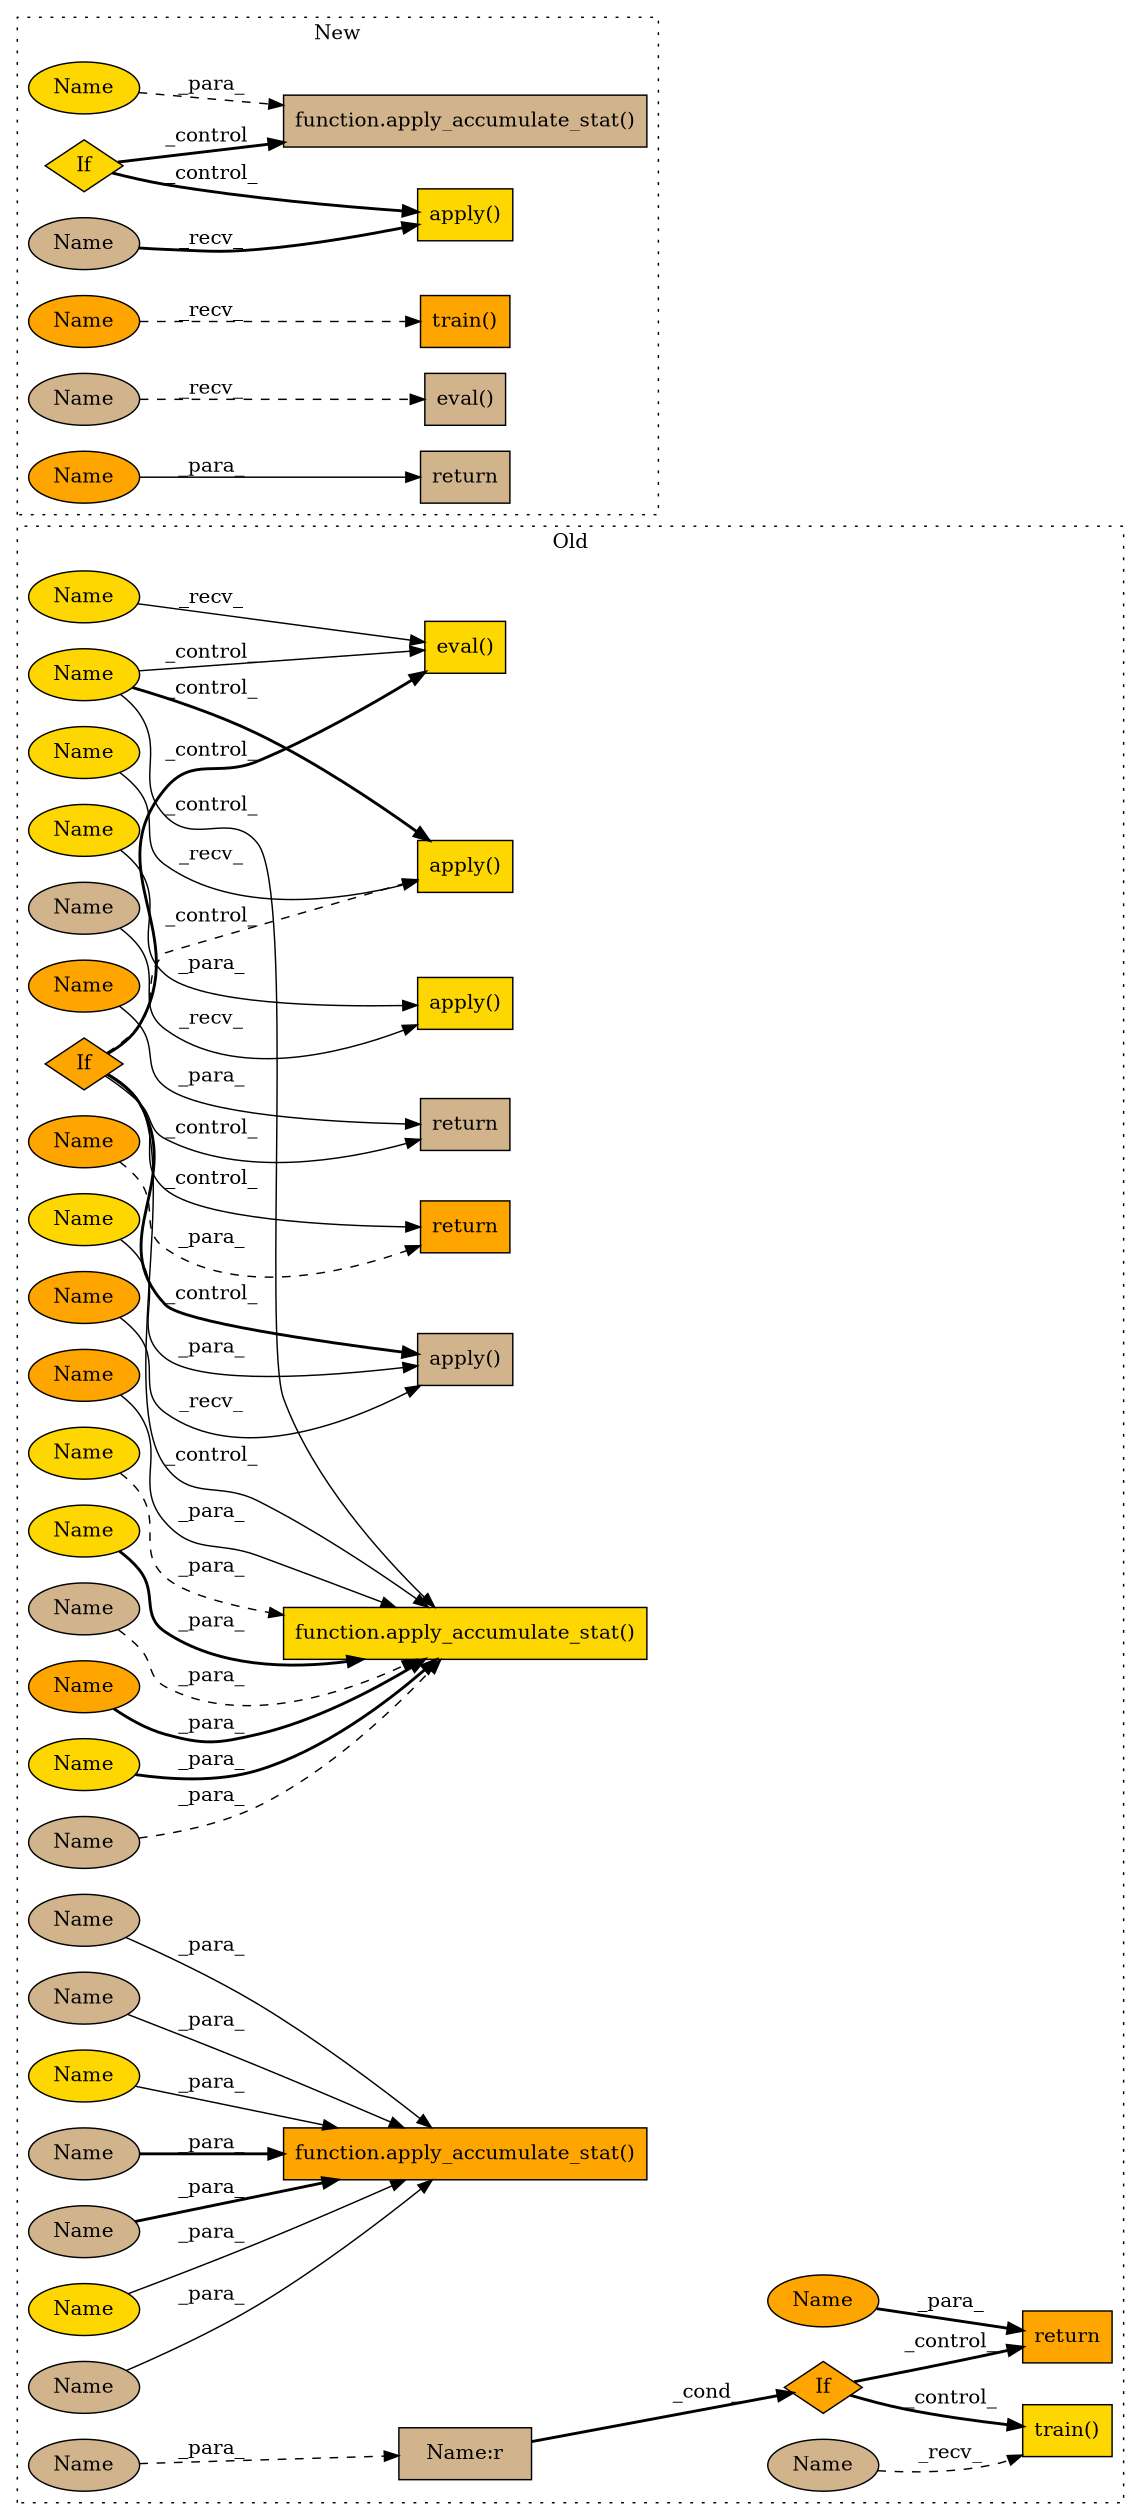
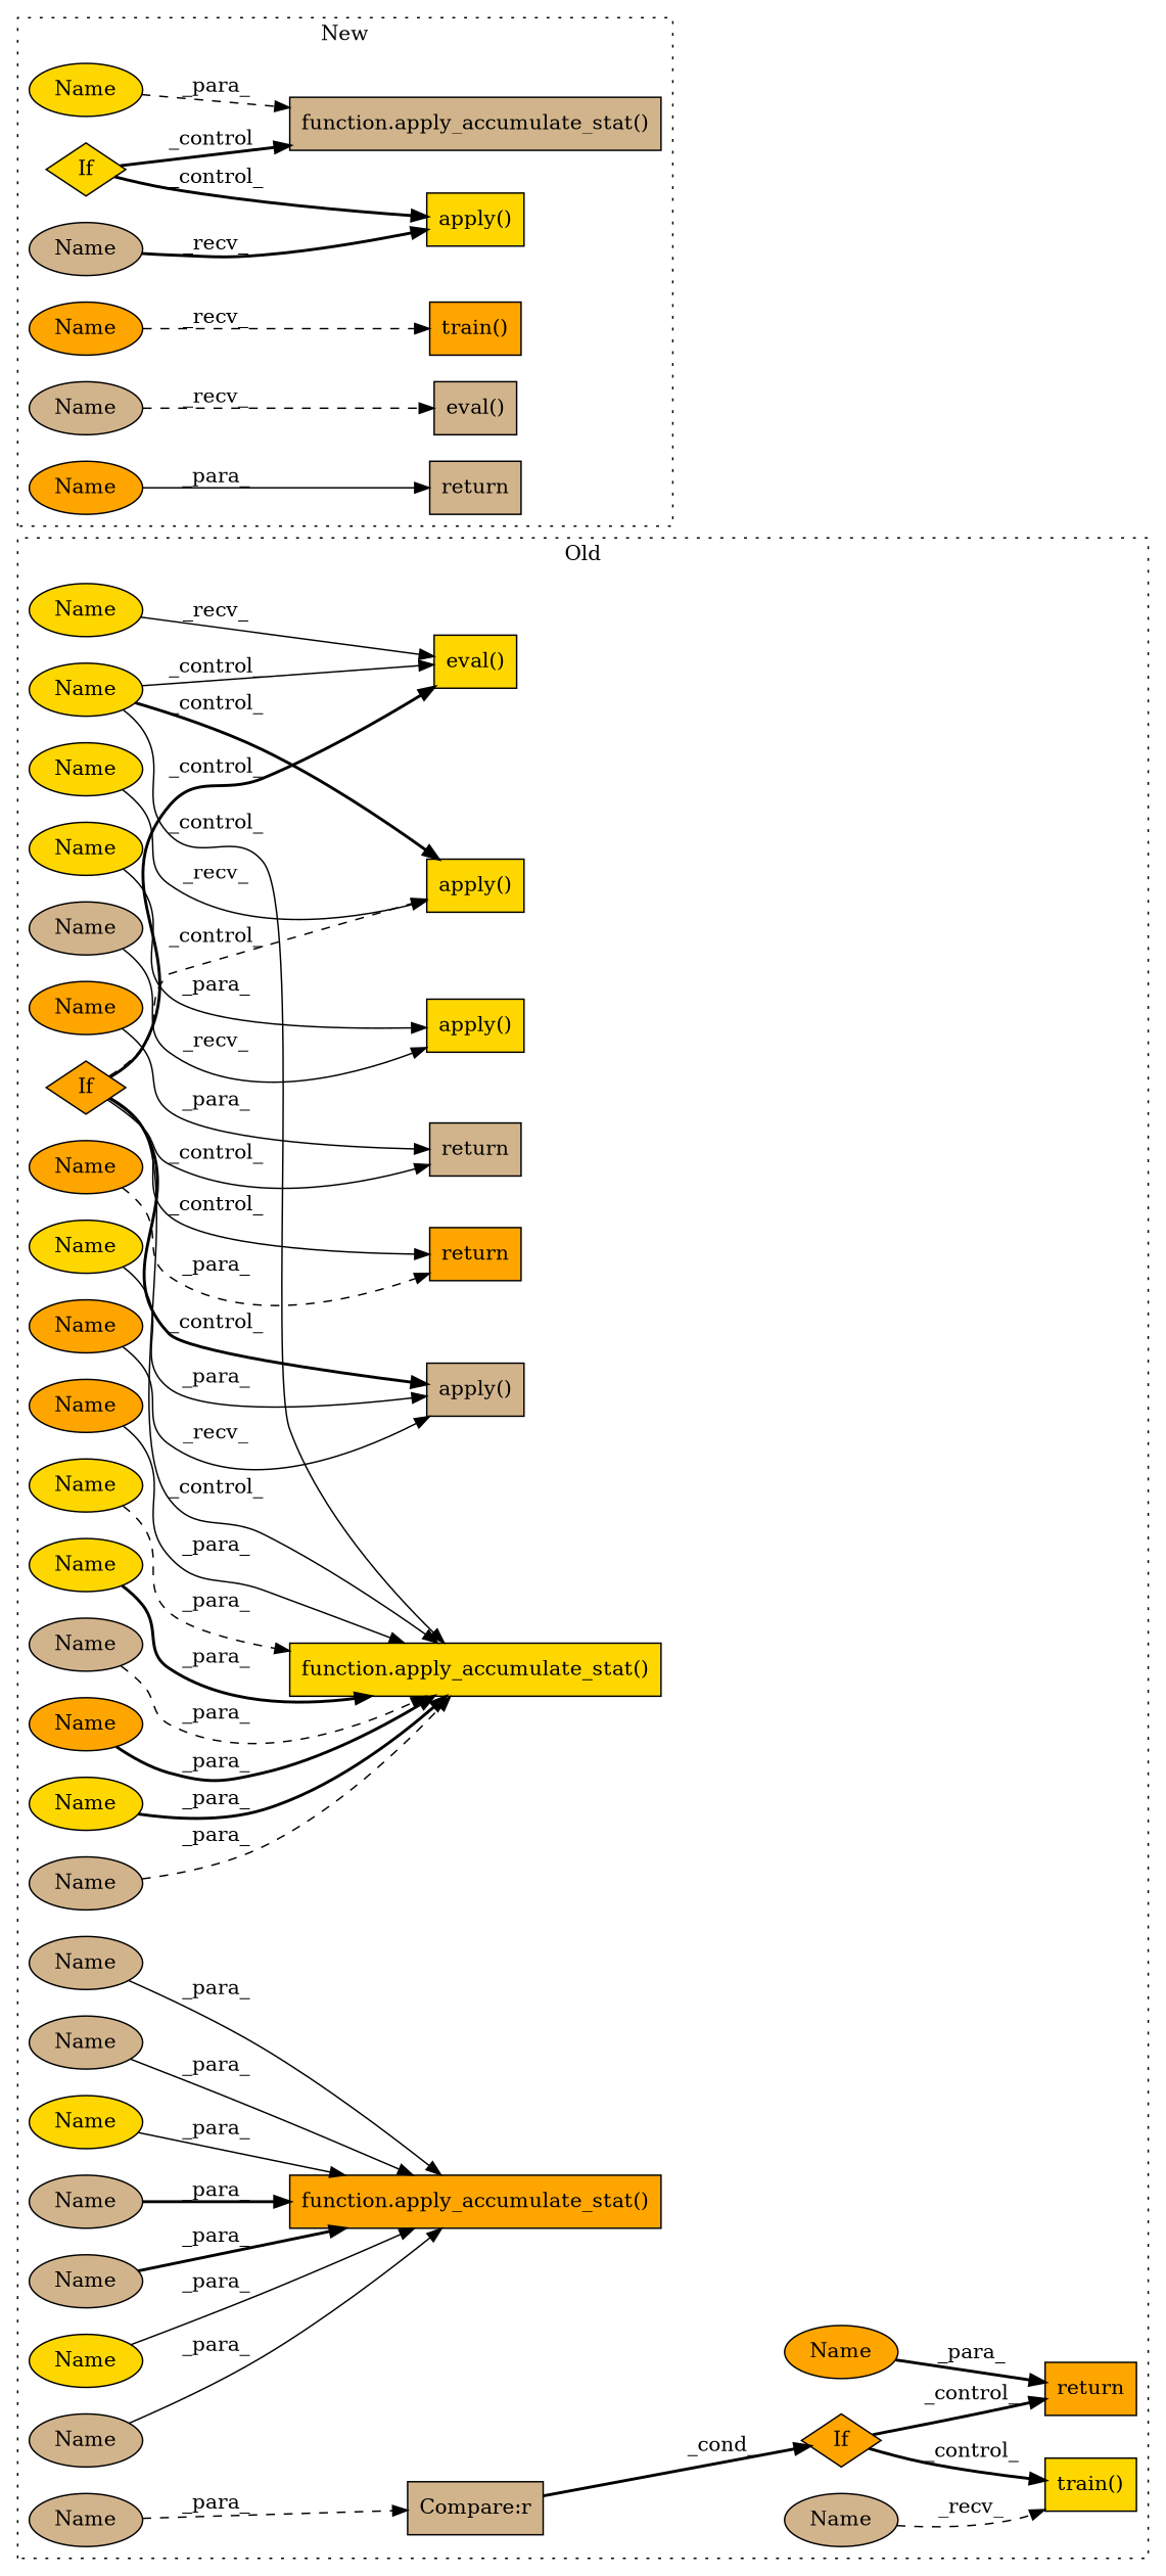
  digraph {
    rankdir=LR
    node [a=87 l=7 s=8464 shape=ellipse style=filled fillcolor=gold]
    edge [style=solid]
    n1 [a=75 l="22,1" label="function.apply_accumulate_stat()" s="8839,8931" shape=box]
    n2 [a=96 l=3 label=If s=8762 shape=diamond fillcolor=orange]
    n3 [a=75 l=16 label="train()" shape=box]
    n4 [a=96 l=3 label=If s=8427 shape=diamond fillcolor=orange]
-   n5 [a=40 l=20 label="Name:r" s=8430 shape=box fillcolor=tan]
+   n5 [a=40 l=20 label="Compare:r" s=8430 shape=box fillcolor=tan]
    n6 [a=75 l="15,1" label="apply()" s="9040,9081" shape=box fillcolor=tan]
    n7 [a=75 l="10,1" label="apply()" s="8716,8752" shape=box]
    n8 [a=93 label=return s=9137 shape=box fillcolor=tan]
    n9 [a=75 l="15,1" label="apply()" s="8999,9026" shape=box]
    n10 [a=75 l=15 label="eval()" s=8967 shape=box]
    n11 [a=93 label=return s=8493 shape=box fillcolor=orange]
    n12 [a=75 l="22,1" label="function.apply_accumulate_stat()" s="8582,8669" shape=box fillcolor=orange]
    n13 [l=19 label=Name s=8802]
    n14 [a=93 label=return s=9095 shape=box fillcolor=orange]
    n15 [l=3 label=Name s=8716 fillcolor=tan]
    n16 [l=3 label=Name s=8604 fillcolor=tan]
    n17 [l=3 label=Name s=9144 fillcolor=orange]
    n18 [l=5 label=Name s=8643 fillcolor=tan]
    n19 [l=5 label=Name s=8905 fillcolor=orange]
    n20 [l=11 label=Name s=8912]
    n21 [l=11 label=Name s=8650 fillcolor=tan]
    n22 [l=26 label=Name s=8726]
    n23 [l=26 label=Name s=9055]
    n24 [l=10 label=Name s=8631]
    n25 [l=10 label=Name s=8893 fillcolor=orange]
    n26 [l=5 label=Name s=8886]
    n27 [l=5 label=Name s=8624 fillcolor=tan]
    n28 [l=6 label=Name s=8925 fillcolor=tan]
    n29 [l=6 label=Name s=8663]
    n30 [l=8 label=Name s=8430 fillcolor=tan]
    n31 [l=8 label=Name s=8500 fillcolor=orange]
    n32 [l=8 label=Name s=9040 fillcolor=orange]
    n33 [l=8 label=Name s=8861 fillcolor=tan]
    n34 [l=8 label=Name s=9102 fillcolor=orange]
    n35 [l=8 label=Name s=8999]
    n36 [l=8 label=Name fillcolor=tan]
    n37 [l=8 label=Name s=8967]
    n38 [l=13 label=Name s=8871]
    n39 [l=13 label=Name s=8609 fillcolor=tan]
    n40 [a=75 l="14,1" label="apply()" s="8670,8696" shape=box]
    n41 [a=96 l=3 label=If s=8527 shape=diamond]
    n42 [a=75 l=15 label="train()" s=8417 shape=box fillcolor=orange]
    n43 [a=75 l=14 label="eval()" s=8461 shape=box fillcolor=tan]
    n44 [a=75 l="22,1" label="function.apply_accumulate_stat()" s="8559,8650" shape=box fillcolor=tan]
    n45 [a=93 label=return s=8702 shape=box fillcolor=tan]
    n46 [label=Name s=8417 fillcolor=orange]
    n47 [label=Name s=8581]
    n48 [label=Name s=8461 fillcolor=tan]
    n49 [label=Name s=8670 fillcolor=tan]
    n50 [label=Name s=8709 fillcolor=orange]
    subgraph cluster_1 {
      label=Old
      style=dotted
      n1
      n2
      n3
      n4
      n5
      n6
      n7
      n8
      n9
      n10
      n11
      n12
      n13
      n14
      n15
      n16
      n17
      n18
      n19
      n20
      n21
      n22
      n23
      n24
      n25
      n26
      n27
      n28
      n29
      n30
      n31
      n32
      n33
      n34
      n35
      n36
      n37
      n38
      n39
    }
    subgraph cluster_2 {
      label=New
      style=dotted
      n40
      n41
      n42
      n43
      n44
      n45
      n46
      n47
      n48
      n49
      n50
    }
    n2 -> n1 [label=_control_]
    n2 -> n6 [label=_control_ style=bold]
    n2 -> n8 [label=_control_]
    n2 -> n9 [label=_control_ style=dashed]
    n2 -> n10 [label=_control_ style=bold]
    n2 -> n14 [label=_control_]
    n4 -> n3 [label=_control_ style=bold]
    n4 -> n11 [label=_control_ style=bold]
    n5 -> n4 [label=_cond_ style=bold]
    n13 -> n1 [label=_control_]
    n13 -> n9 [label=_control_ style=bold]
    n13 -> n10 [label=_control_]
    n15 -> n7 [label=_recv_]
    n16 -> n12 [label=_para_]
    n17 -> n8 [label=_para_]
    n18 -> n12 [label=_para_]
    n19 -> n1 [label=_para_]
    n20 -> n1 [label=_para_ style=dashed]
    n21 -> n12 [label=_para_ style=bold]
    n22 -> n7 [label=_para_]
    n23 -> n6 [label=_para_]
    n24 -> n12 [label=_para_]
    n25 -> n1 [label=_para_ style=bold]
    n26 -> n1 [label=_para_ style=bold]
    n27 -> n12 [label=_para_]
    n28 -> n1 [label=_para_ style=dashed]
    n29 -> n12 [label=_para_]
    n30 -> n5 [label=_para_ style=dashed]
    n31 -> n11 [label=_para_ style=bold]
    n32 -> n6 [label=_recv_]
    n33 -> n1 [label=_para_ style=dashed]
    n34 -> n14 [label=_para_ style=dashed]
    n35 -> n9 [label=_recv_]
    n36 -> n3 [label=_recv_ style=dashed]
    n37 -> n10 [label=_recv_]
    n38 -> n1 [label=_para_ style=bold]
    n39 -> n12 [label=_para_ style=bold]
    n41 -> n40 [label=_control_ style=bold]
    n41 -> n44 [label=_control_ style=bold]
    n46 -> n42 [label=_recv_ style=dashed]
    n47 -> n44 [label=_para_ style=dashed]
    n48 -> n43 [label=_recv_ style=dashed]
    n49 -> n40 [label=_recv_ style=bold]
    n50 -> n45 [label=_para_]
  }
